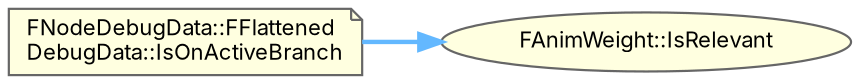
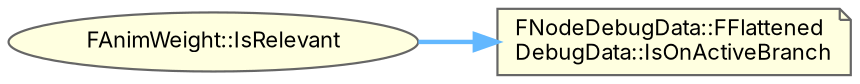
  digraph {
    rankdir=LR
    fontname=Inter
    node [fillcolor=lightyellow fontname=Inter fontsize=10 style=filled]
    n1 [color=gray40 fontcolor=black height=0.2 label="FNodeDebugData::FFlattened\lDebugData::IsOnActiveBranch" shape=note width=0.4]
    n2 [color=grey40 height=0.2 label="FAnimWeight::IsRelevant" shape=ellipse width=0.4]
-   n1 -> n2 [color=steelblue1 fontname=Inter fontsize=10 labelfontname=Helvetica labelfontsize=10 style=bold]
+   n2 -> n1 [color=steelblue1 fontname=Inter fontsize=10 labelfontname=Helvetica labelfontsize=10 style=bold]
  }
